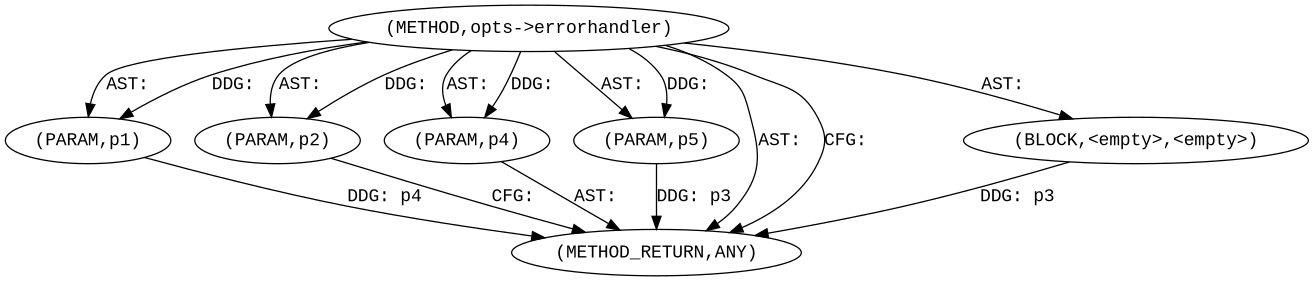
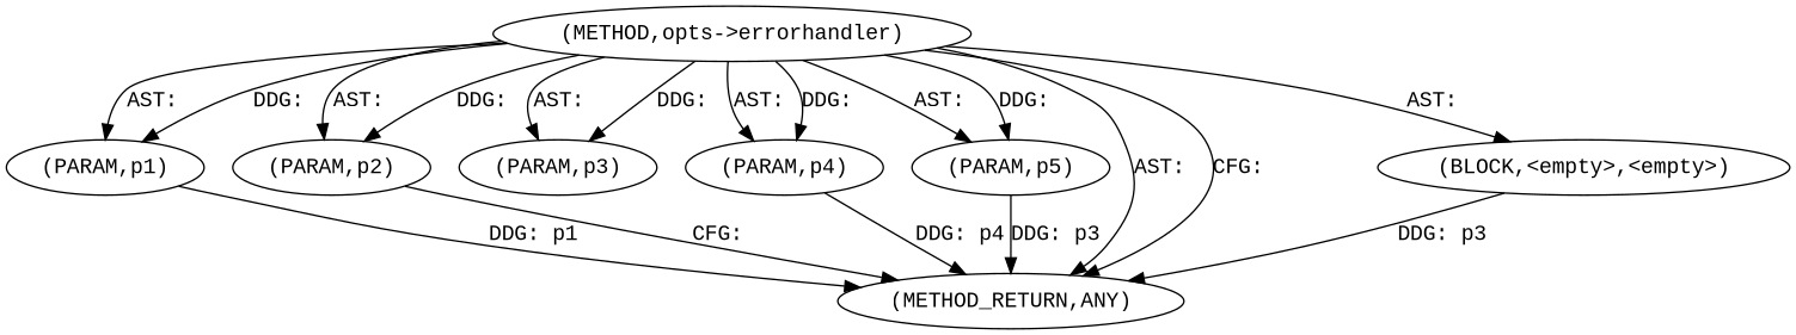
  digraph {
    fontname="Liberation Mono"
    node [fontname="Liberation Mono"]
    edge [fontname="Liberation Mono"]
    n1 [label=<(METHOD,opts-&gt;errorhandler)>]
    n2 [label=<(PARAM,p1)>]
    n3 [label=<(PARAM,p2)>]
+   n4 [label=<(PARAM,p3)>]
    n5 [label=<(PARAM,p4)>]
    n6 [label=<(PARAM,p5)>]
    n7 [label=<(METHOD_RETURN,ANY)>]
    n8 [label=<(BLOCK,&lt;empty&gt;,&lt;empty&gt;)>]
    n1 -> n2 [label="AST: "]
    n1 -> n2 [label="DDG: "]
    n1 -> n3 [label="AST: "]
    n1 -> n3 [label="DDG: "]
+   n1 -> n4 [label="AST: "]
+   n1 -> n4 [label="DDG: "]
    n1 -> n5 [label="AST: "]
    n1 -> n5 [label="DDG: "]
    n1 -> n6 [label="AST: "]
    n1 -> n6 [label="DDG: "]
    n1 -> n7 [label="AST: "]
    n1 -> n7 [label="CFG: "]
    n1 -> n8 [label="AST: "]
-   n2 -> n7 [label="DDG: p4"]
+   n2 -> n7 [label="DDG: p1"]
    n3 -> n7 [label="CFG: "]
-   n5 -> n7 [label="AST: "]
+   n5 -> n7 [label="DDG: p4"]
    n6 -> n7 [label="DDG: p3"]
    n8 -> n7 [label="DDG: p3"]
  }
